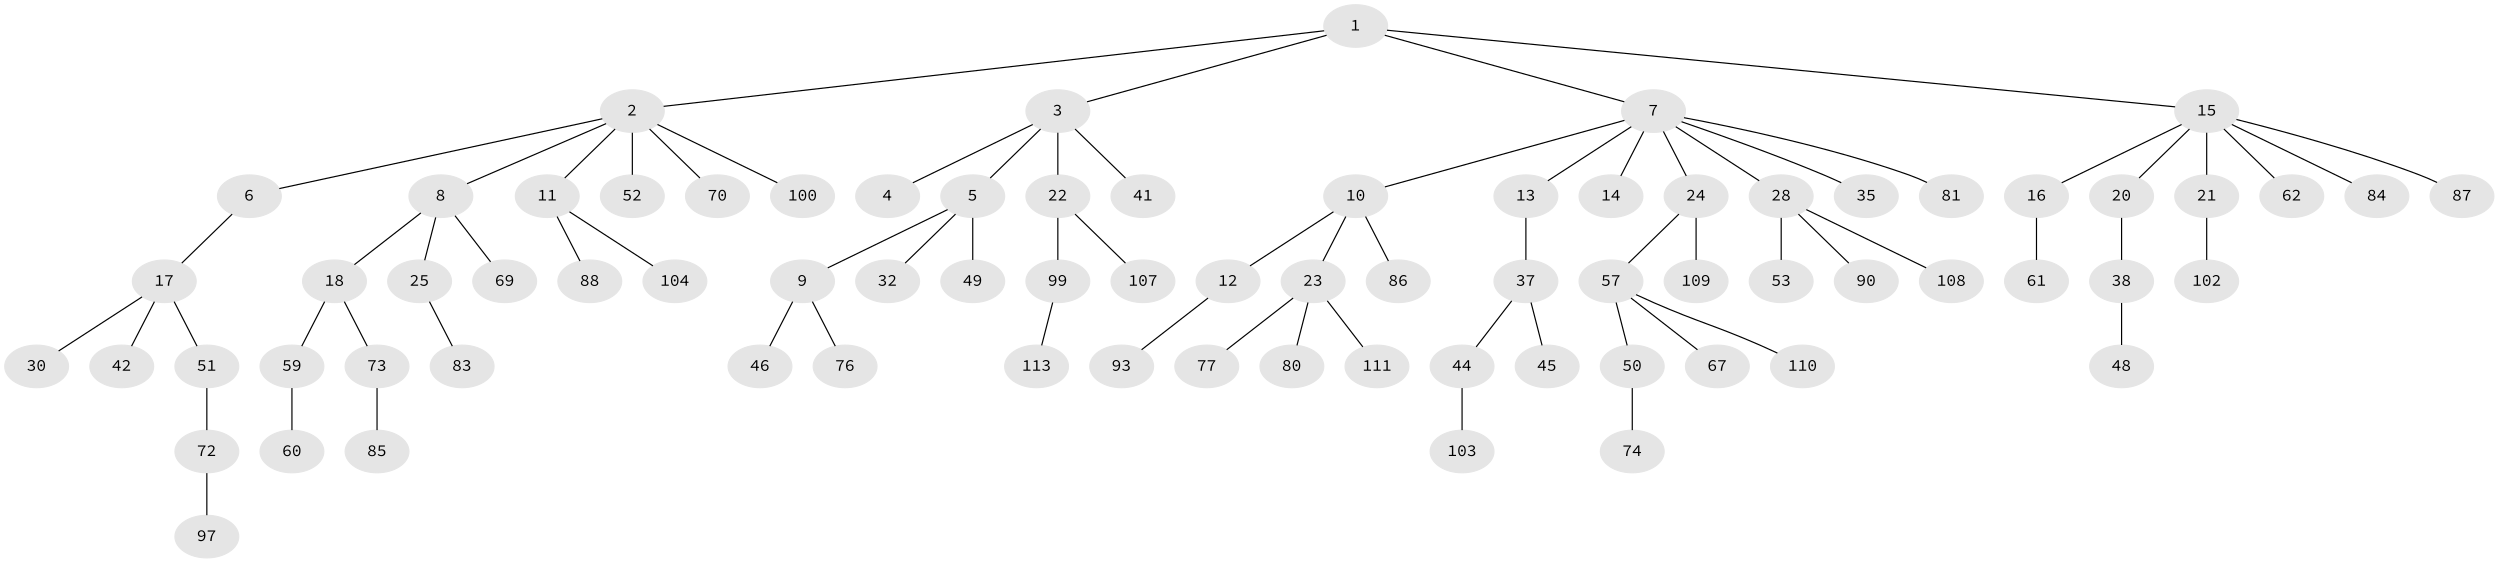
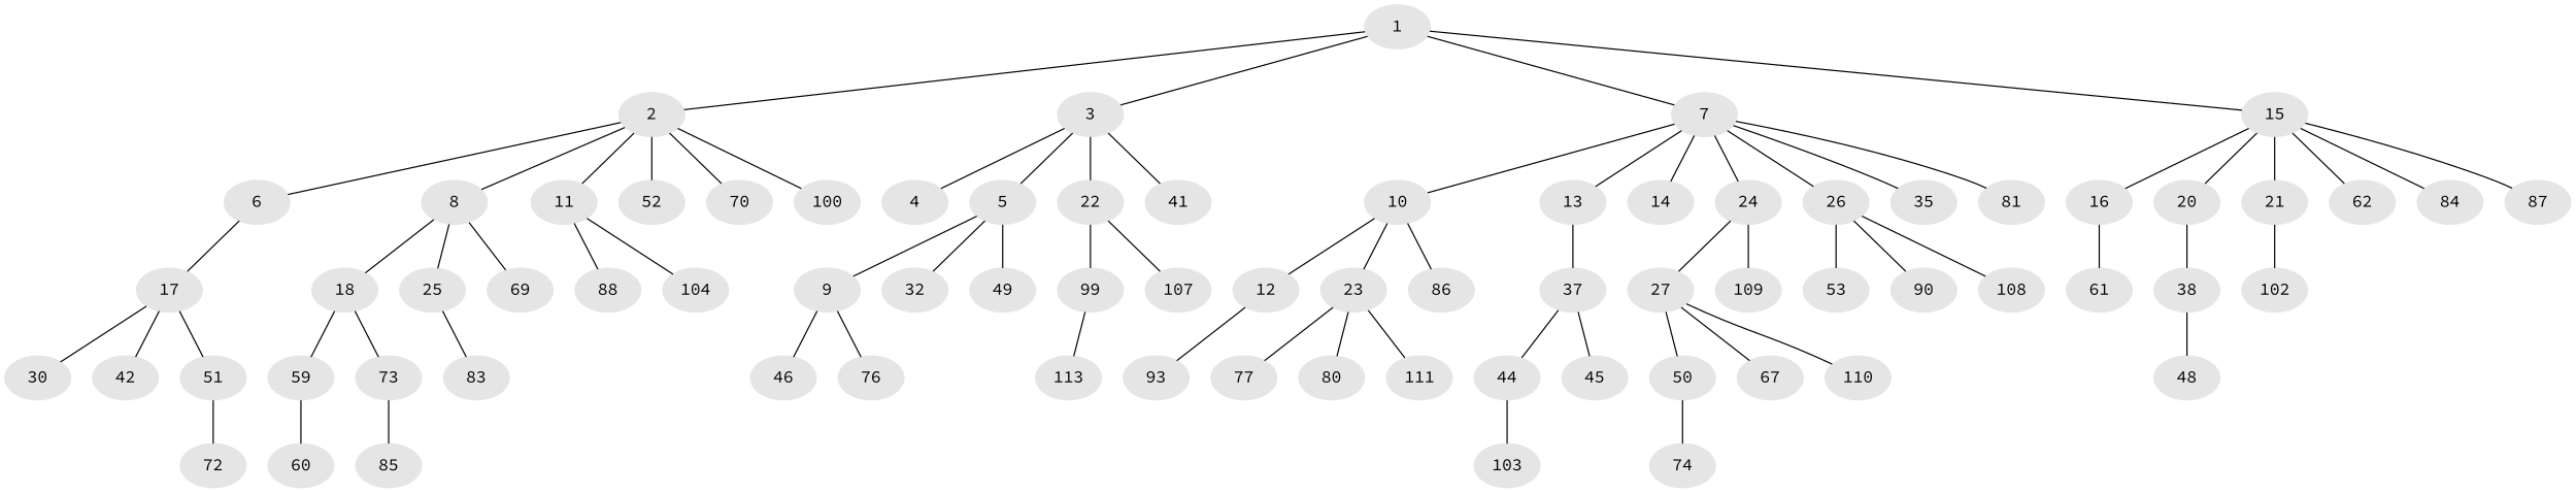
  graph {
    fontname="Source Code Pro"
    node [color=gray90 fontname="Source Code Pro" style=filled]
    edge [fontname="Source Code Pro"]
    1 [super="+39"]
    2 [super="+19"]
    3 [super="+29"]
    7 [super="+33"]
    15 [super="+36"]
    6
    8
    11 [super="+66"]
    52 [super="+79"]
    70
    100
    4
    5 [super="+95"]
    22 [super="+34"]
    41
    10 [super="+82"]
    13 [super="+47"]
    14
    24 [super="+58"]
-   28 [super="+31"]
+   28 [super="+31" label=26]
    35
    81
    16
    20 [super="+43"]
    21
    62
    84
    87 [super="+112"]
    17 [super="+68"]
    18 [super="+54"]
    25 [super="+40"]
    69
    88
    104
    9 [super="+26"]
    32 [super="+57"]
    49
    99 [super="+101"]
    107
    46 [super="+71"]
    76
    30 [super="+105"]
    42
    51
    12 [super="+78"]
    23 [super="+55"]
    86
    37 [super="+89"]
-   27 [super="+63" label=57]
+   27 [super="+63"]
    109
    53 [super="+64"]
    90
    108
    59 [super="+96"]
    73 [super="+98"]
    83
    93
    77
    80
    111
    44 [super="+91"]
    45 [super="+75"]
    61 [super="+65"]
    38
    102
    72 [super="+94"]
    60 [super="+106"]
    85
    48 [super="+56"]
    113
    50
    67
    110
    74 [super="+92"]
    103
-   97
    1 -- 2
    1 -- 3
    1 -- 7
    1 -- 15
    2 -- 6
    2 -- 8
    2 -- 11
    2 -- 52
    2 -- 70
    2 -- 100
    3 -- 4
    3 -- 5
    3 -- 22
    3 -- 41
    7 -- 10
    7 -- 13
    7 -- 14
    7 -- 24
    7 -- 28
    7 -- 35
    7 -- 81
    15 -- 16
    15 -- 20
    15 -- 21
    15 -- 62
    15 -- 84
    15 -- 87
    6 -- 17
    8 -- 18
    8 -- 25
    8 -- 69
    11 -- 88
    11 -- 104
    5 -- 9
    5 -- 32
    5 -- 49
    22 -- 99
    22 -- 107
    10 -- 12
    10 -- 23
    10 -- 86
    13 -- 37
    24 -- 27
    24 -- 109
    28 -- 53
    28 -- 90
    28 -- 108
    16 -- 61
    20 -- 38
    21 -- 102
    17 -- 30
    17 -- 42
    17 -- 51
    18 -- 59
    18 -- 73
    25 -- 83
    9 -- 46
    9 -- 76
    99 -- 113
    51 -- 72
    12 -- 93
    23 -- 77
    23 -- 80
    23 -- 111
    37 -- 44
    37 -- 45
    27 -- 50
    27 -- 67
    27 -- 110
    59 -- 60
    73 -- 85
    44 -- 103
    38 -- 48
-   72 -- 97
    50 -- 74
  }
